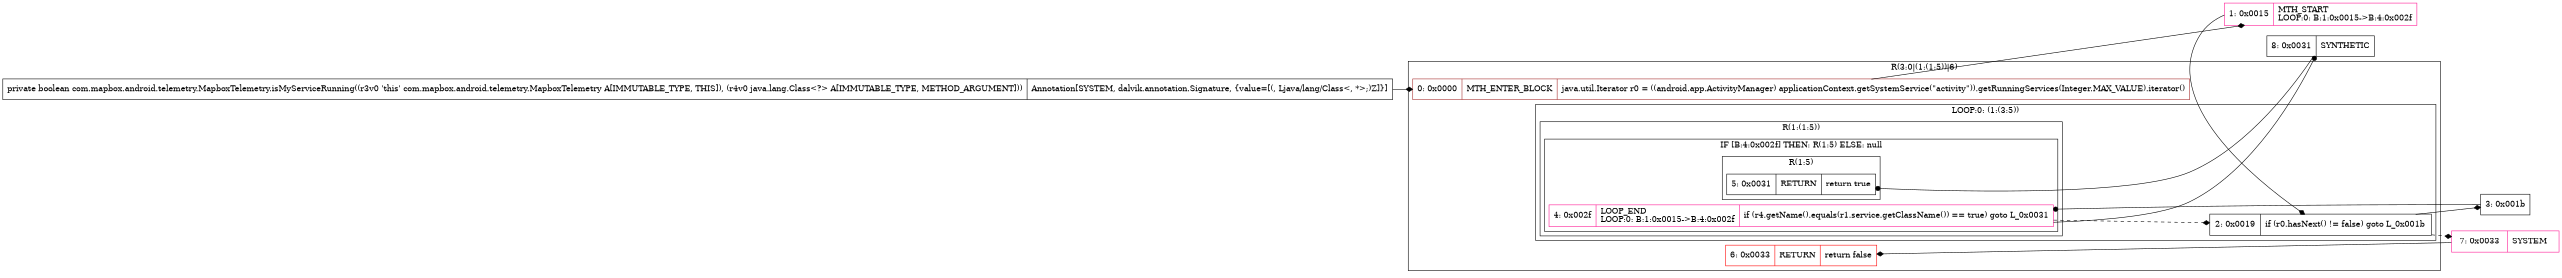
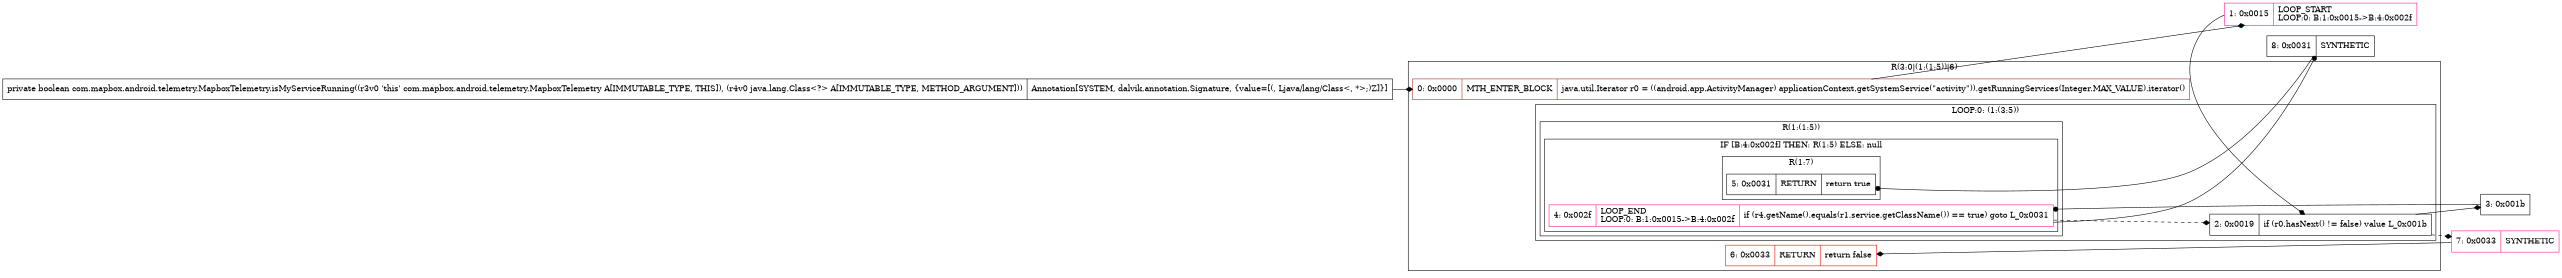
  digraph {
    rankdir=LR
    node [color=black shape=record]
    edge [arrowhead=diamond]
    n1 [label="{5\:\ 0x0031|RETURN\l|return true\l}"]
    n2 [color=deeppink label="{4\:\ 0x002f|LOOP_END\lLOOP:0: B:1:0x0015\-\>B:4:0x002f\l|if (r4.getName().equals(r1.service.getClassName()) == true) goto L_0x0031\l}"]
-   n3 [label="{2\:\ 0x0019|if (r0.hasNext() != false) goto L_0x001b\l}"]
+   n3 [label="{2\:\ 0x0019|if (r0.hasNext() != false) value L_0x001b\l}"]
    n4 [color=brown label="{0\:\ 0x0000|MTH_ENTER_BLOCK\l|java.util.Iterator r0 = ((android.app.ActivityManager) applicationContext.getSystemService(\"activity\")).getRunningServices(Integer.MAX_VALUE).iterator()\l}"]
    n5 [color=red label="{6\:\ 0x0033|RETURN\l|return false\l}"]
    n6 [label="{8\:\ 0x0031|SYNTHETIC\l}"]
    n7 [label="{3\:\ 0x001b}"]
-   n8 [color=deeppink label="{7\:\ 0x0033|SYSTEM\l}"]
-   n9 [color=deeppink label="{1\:\ 0x0015|MTH_START\lLOOP:0: B:1:0x0015\-\>B:4:0x002f\l}"]
+   n8 [color=deeppink label="{7\:\ 0x0033|SYNTHETIC\l}"]
+   n9 [color=deeppink label="{1\:\ 0x0015|LOOP_START\lLOOP:0: B:1:0x0015\-\>B:4:0x002f\l}"]
    n10 [label="{private boolean com.mapbox.android.telemetry.MapboxTelemetry.isMyServiceRunning((r3v0 'this' com.mapbox.android.telemetry.MapboxTelemetry A[IMMUTABLE_TYPE, THIS]), (r4v0 java.lang.Class\<?\> A[IMMUTABLE_TYPE, METHOD_ARGUMENT]))  | Annotation[SYSTEM, dalvik.annotation.Signature, \{value=[(, Ljava\/lang\/Class\<, *\>;)Z]\}]\l}"]
    subgraph cluster_1 {
      label="R(3:0|(1:(1:5))|6)"
      n4
      n5
      subgraph cluster_2 {
        label="LOOP:0: (1:(3:5))"
        n3
        subgraph cluster_3 {
          label="R(1:(1:5))"
          subgraph cluster_4 {
            label="IF [B:4:0x002f] THEN: R(1:5) ELSE: null"
            n2
            subgraph cluster_5 {
-             label="R(1:5)"
+             label="R(1:7)"
              n1
            }
          }
        }
      }
    }
    n2 -> n3 [style=dashed]
    n2 -> n6 [arrowhead=dot]
    n3 -> n7
    n3 -> n8 [style=dashed]
    n4 -> n9
    n6 -> n1 [arrowhead=dot]
    n7 -> n2 [arrowhead=dot]
    n8 -> n5
    n9 -> n3
    n10 -> n4
  }
